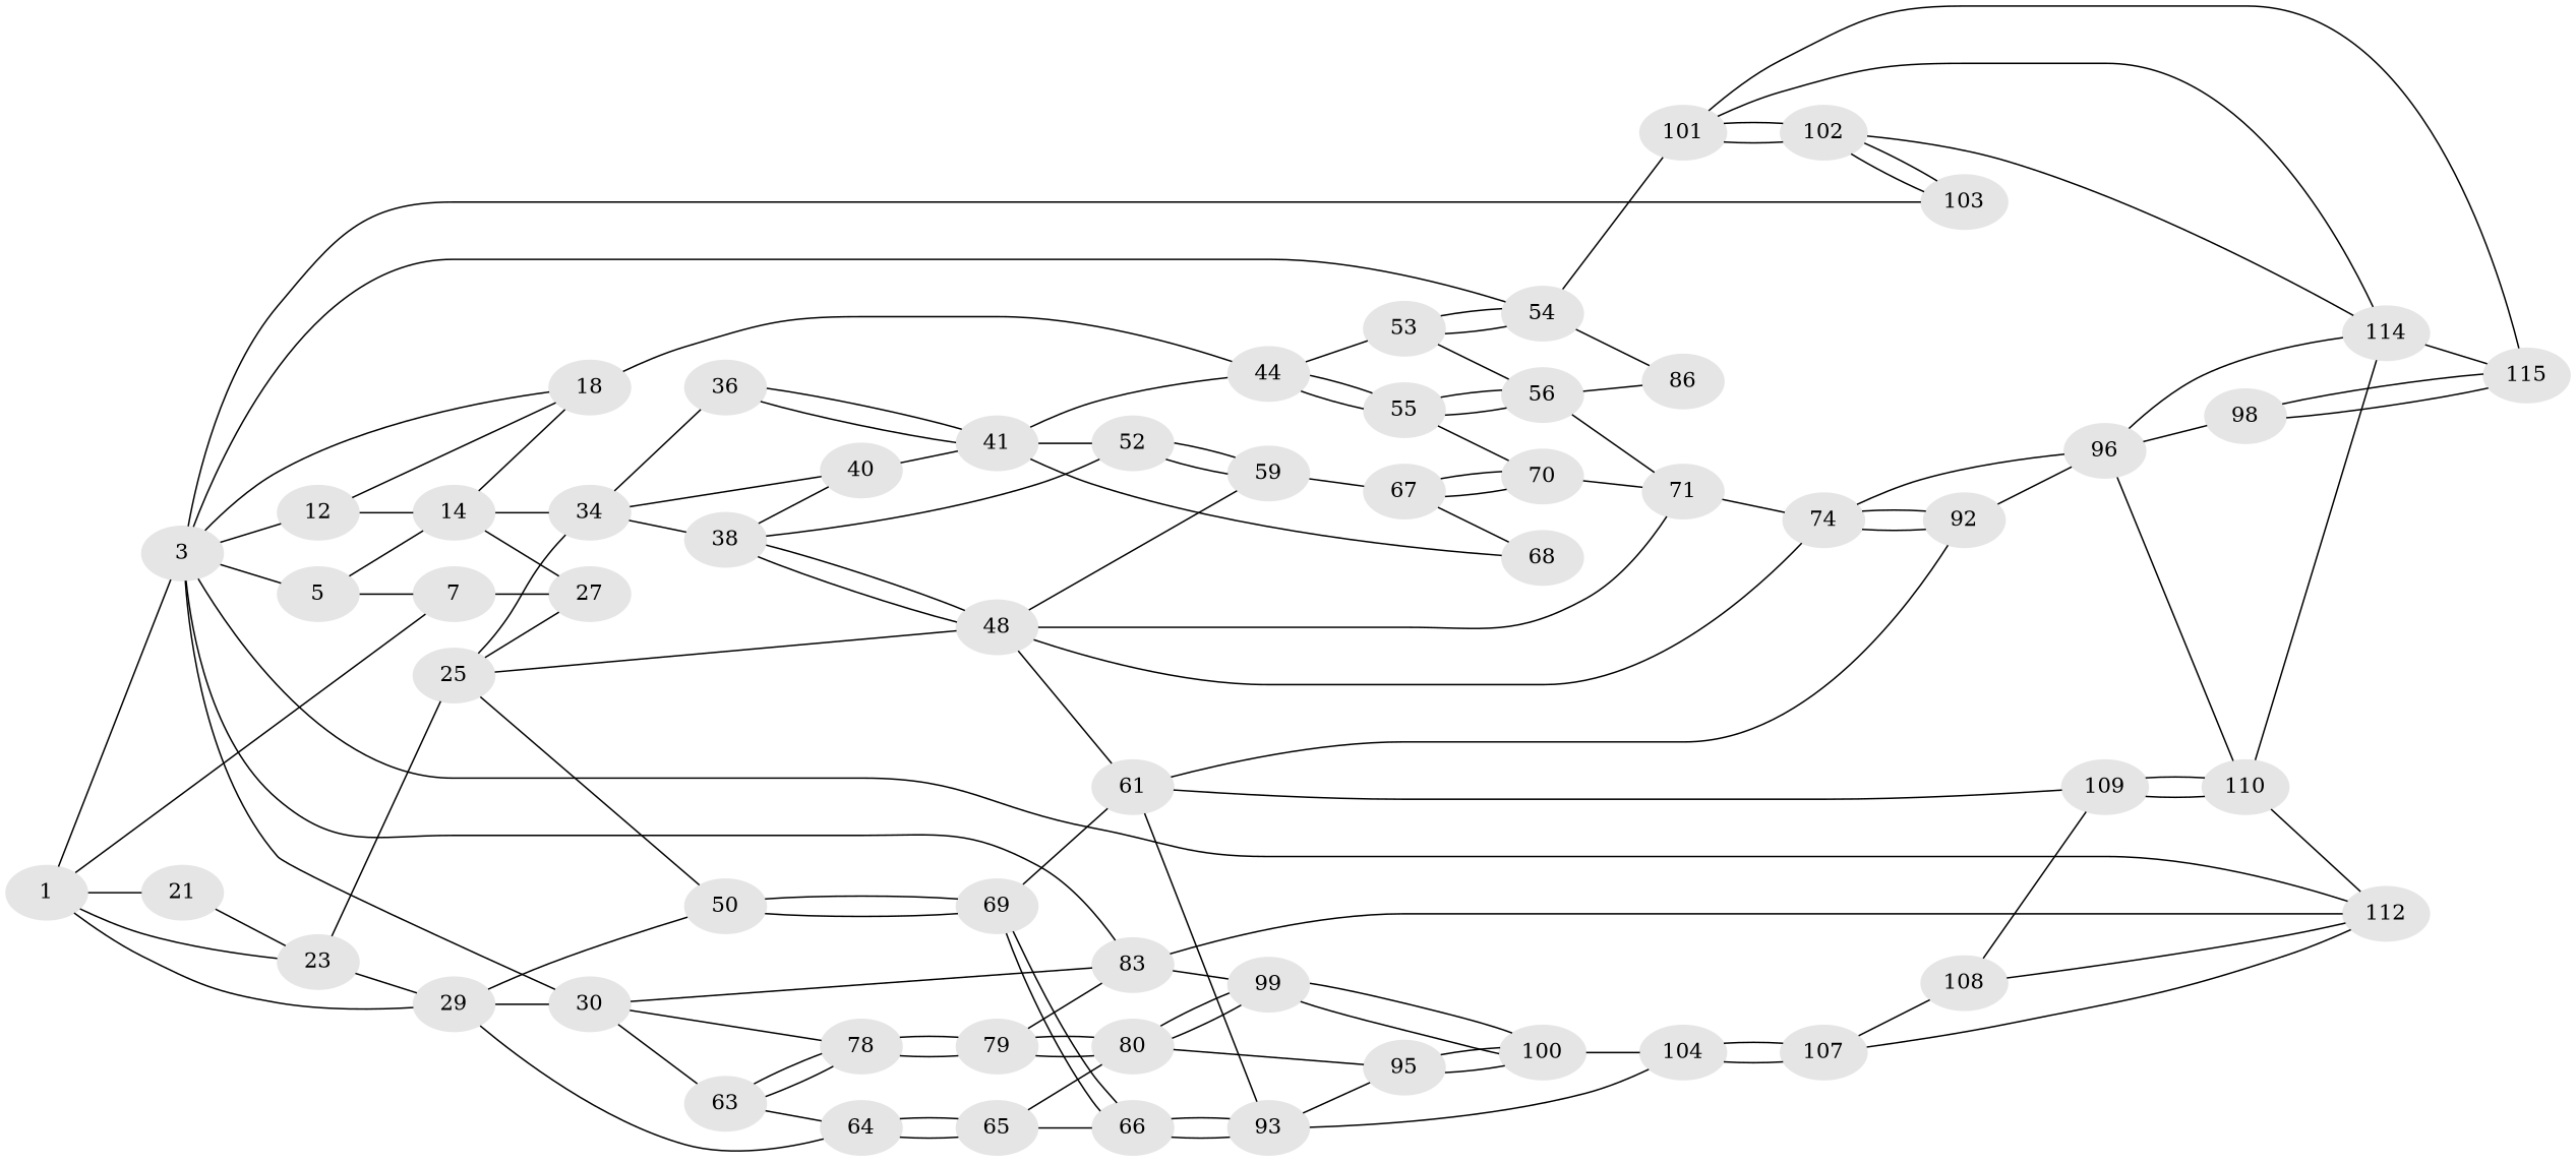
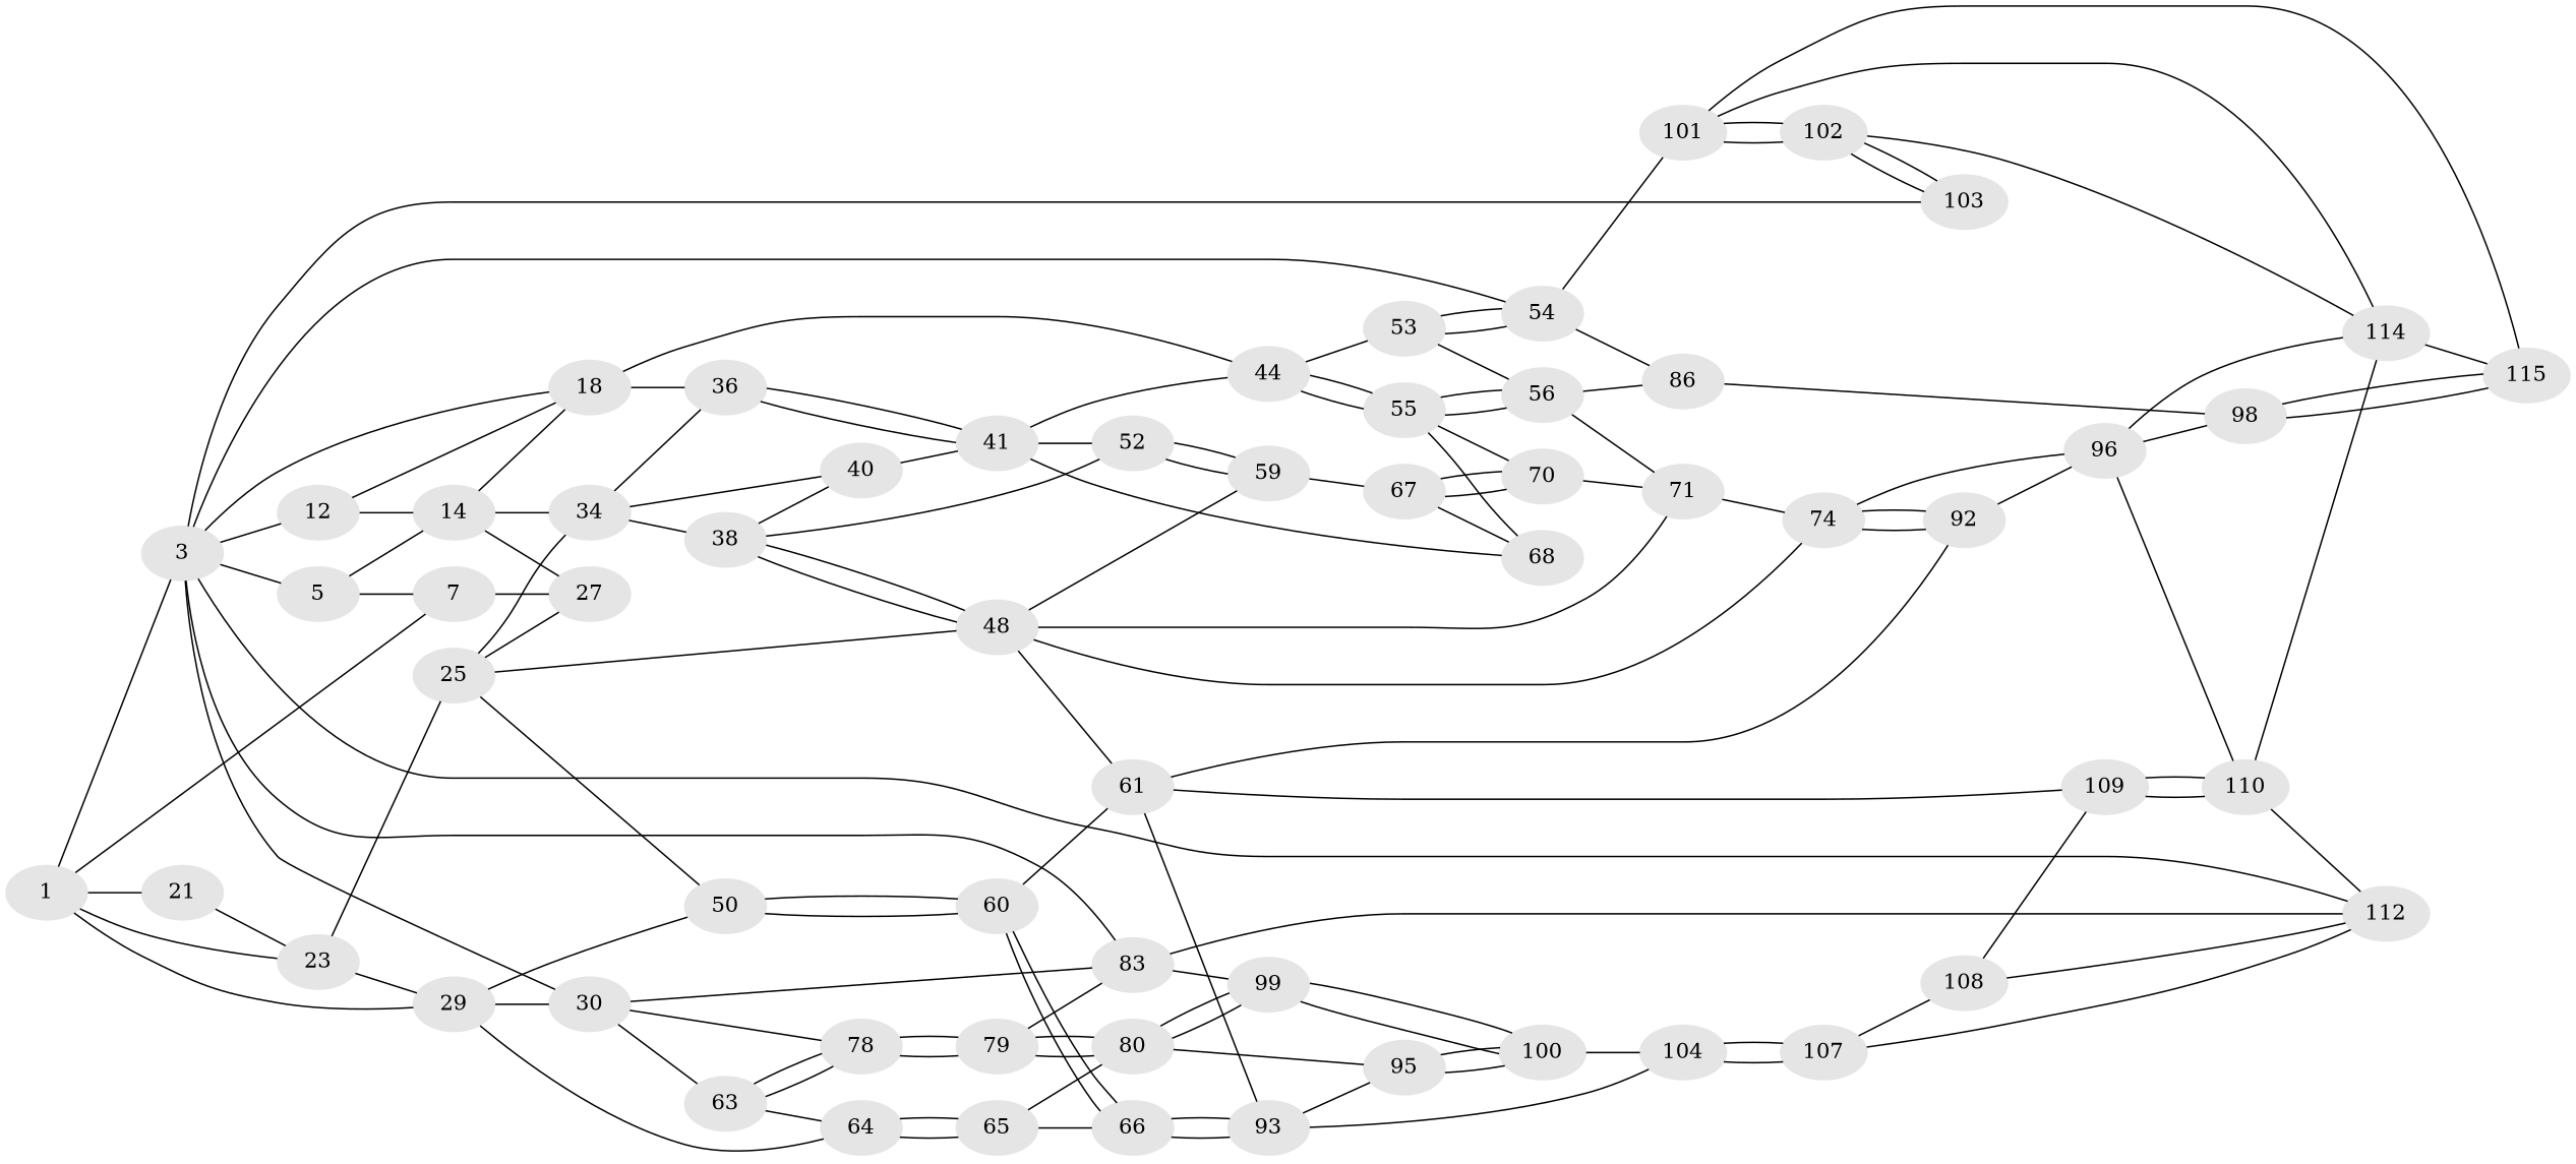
  graph {
    rankdir=LR
    node [color=gray90 style=filled]
    1 [super="+2+8"]
    3 [super="+4"]
    7 [super="+10"]
    21
    23 [super="+24"]
    29 [super="+32"]
    5 [super="+6"]
    12 [super="+15"]
    18 [super="+19"]
    30 [super="+31+76"]
    54 [super="+87"]
    83 [super="+106+84"]
    103
    112 [super="+113"]
    27
    25 [super="+47+26"]
    50
    64
    14 [super="+28"]
    36
    44 [super="+45"]
    63
    78
    86
    101 [super="+116"]
    99
    34 [super="+35+37"]
    38 [super="+39"]
    40 [super="+46"]
    41 [super="+42"]
    53
    55 [super="+69"]
    48 [super="+57"]
    59
    61 [super="+90"]
    71 [super="+72"]
    74 [super="+75"]
-   60 [label=69]
+   60
    65
    79
    52
    68
    56 [super="+73"]
    70
    67
    92
    93 [super="+94"]
    109
    96 [super="+97+105"]
    66
    98
    114 [super="+117"]
    115
    102
    95
    104
    110 [super="+121"]
    80 [super="+81"]
    100
    107
    108
    1 -- 3
    1 -- 7
    1 -- 21 [weight=2]
    1 -- 23
    1 -- 29
    3 -- 5
    3 -- 12
    3 -- 18
    3 -- 30
    3 -- 54
    3 -- 83
    3 -- 103 [weight=2]
    3 -- 112
    7 -- 27
    21 -- 23
    23 -- 29
    23 -- 25
    29 -- 30
    29 -- 50
    29 -- 64
    5 -- 7 [weight=2]
    5 -- 14
    12 -- 18
    12 -- 14
+   18 -- 36
    18 -- 44
    30 -- 83
    30 -- 63
    30 -- 78
    54 -- 86
    54 -- 101
    83 -- 112
    83 -- 99
    25 -- 27
    25 -- 50
    25 -- 34
    25 -- 48
    50 -- 60
    50 -- 60
    64 -- 65
    64 -- 65
    14 -- 18
    14 -- 27
    14 -- 34
    36 -- 41
    36 -- 41
    44 -- 53
    44 -- 55
    44 -- 55
    63 -- 64
    63 -- 78
    63 -- 78
    78 -- 79
    78 -- 79
+   86 -- 98
    101 -- 114
    101 -- 115
    101 -- 102
    101 -- 102
    99 -- 100
    99 -- 100
    34 -- 36
    34 -- 38
    34 -- 40
    38 -- 40
    38 -- 48
    38 -- 48
    38 -- 52
    40 -- 41 [weight=2]
    41 -- 44
    41 -- 52
    41 -- 68
    53 -- 54
    53 -- 54
    53 -- 56
+   55 -- 68
    55 -- 56
    55 -- 56
    55 -- 70
    48 -- 59
    48 -- 61
    48 -- 71
    48 -- 74
    59 -- 67
    61 -- 92
    61 -- 93
    61 -- 109
    71 -- 74
    74 -- 92
    74 -- 92
    74 -- 96
    60 -- 61
    60 -- 66
    60 -- 66
    65 -- 66
    65 -- 80
    79 -- 83
    79 -- 80
    79 -- 80
    52 -- 59
    52 -- 59
    56 -- 86
    56 -- 71
    70 -- 71
    67 -- 68
    67 -- 70
    67 -- 70
    92 -- 96
    93 -- 95
    93 -- 104
    109 -- 110
    109 -- 110
    96 -- 98
    96 -- 114 [weight=2]
    96 -- 110
    66 -- 93
    66 -- 93
    98 -- 115
    98 -- 115
    114 -- 115
    102 -- 103
    102 -- 103
    102 -- 114
    95 -- 100
    95 -- 100
    104 -- 107
    104 -- 107
    110 -- 112
    110 -- 114
    80 -- 99
    80 -- 99
    80 -- 95
    100 -- 104
    107 -- 112
    107 -- 108
    108 -- 112
    108 -- 109
  }
